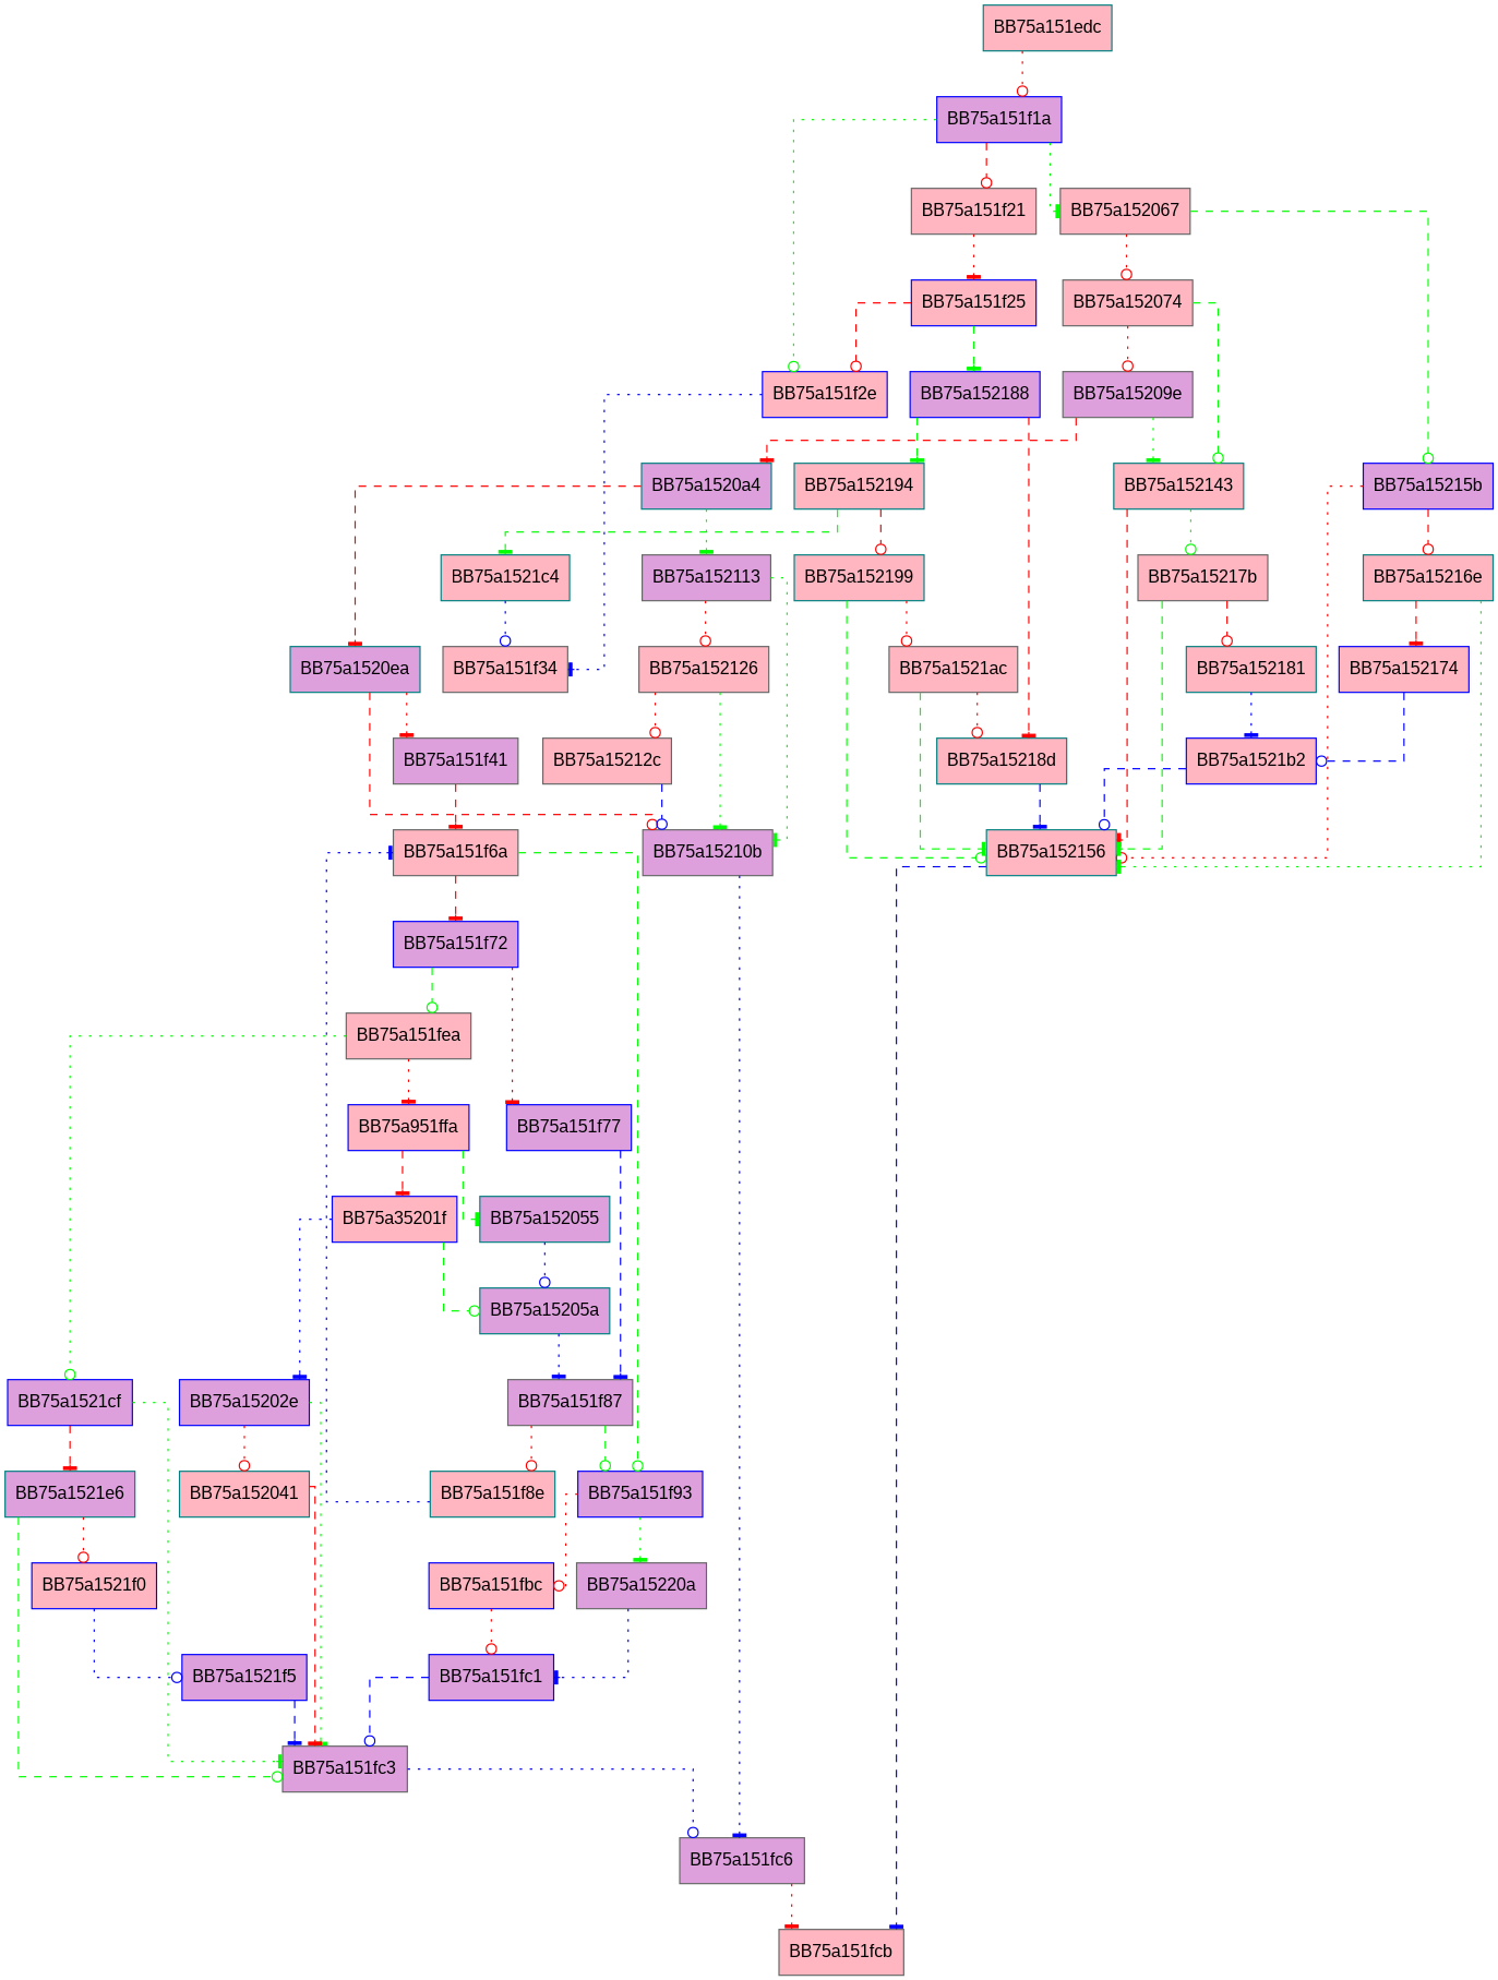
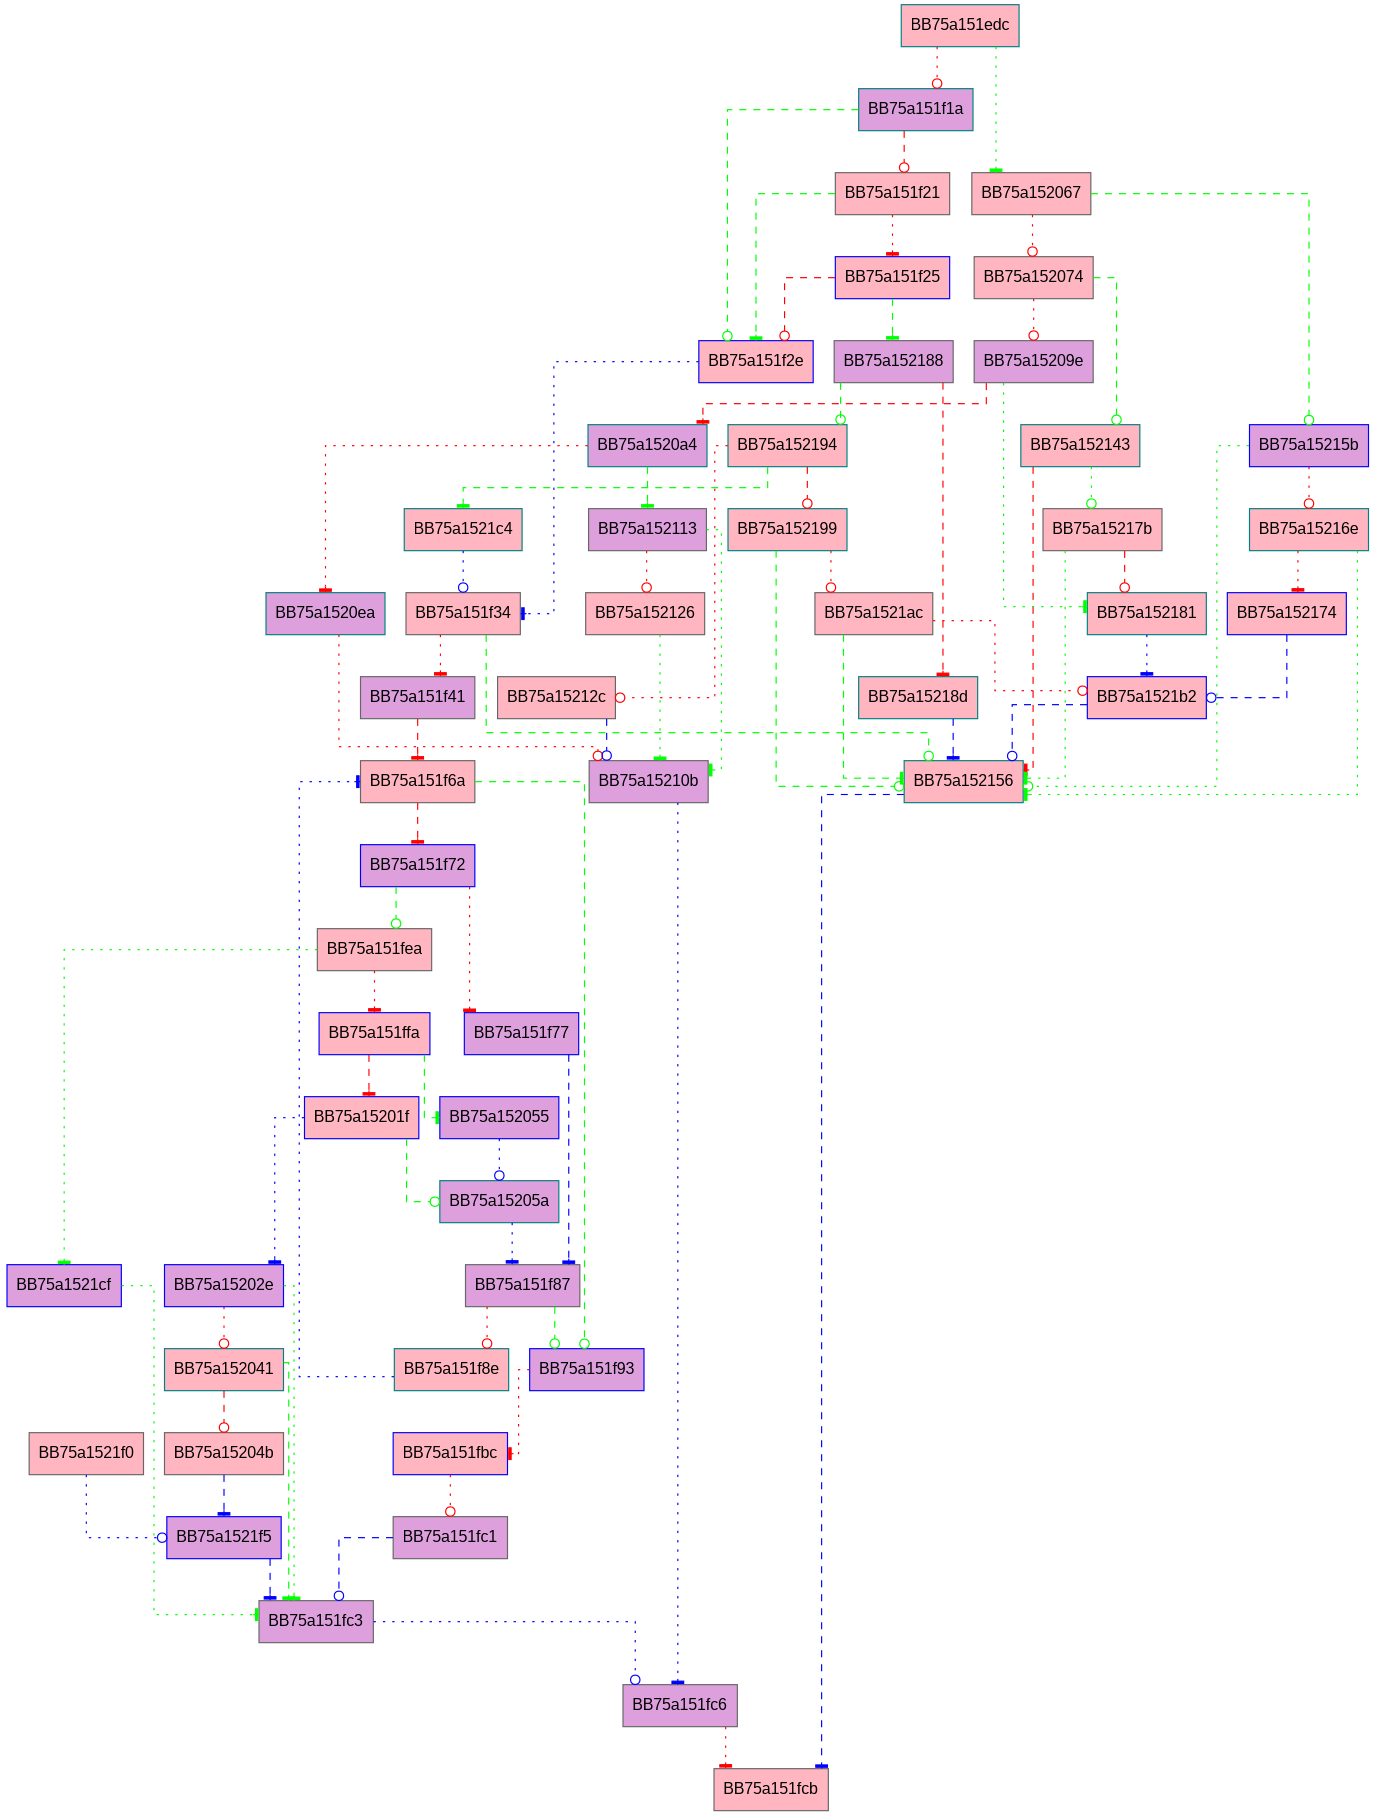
  digraph {
    fontname="Liberation Sans"
    splines=ortho
    node [color=gray40 fillcolor=lightpink fontname="Liberation Sans" shape=box style=filled]
    edge [arrowhead=tee color=red fontname="Liberation Sans" style=dashed]
    BB75a151edc [color=teal]
    BB75a152067
-   BB75a151f1a [color=blue fillcolor=plum]
+   BB75a151f1a [color=teal fillcolor=plum]
    BB75a15215b [color=blue fillcolor=plum]
    BB75a152074
    BB75a151f2e [color=blue]
    BB75a151f21
    BB75a152156 [color=teal]
    BB75a15216e [color=teal]
    BB75a152143 [color=teal]
    BB75a15209e [fillcolor=plum]
    BB75a151f34
    BB75a151f25 [color=blue]
    BB75a151f41 [fillcolor=plum]
-   BB75a152188 [color=blue fillcolor=plum]
+   BB75a152188 [fillcolor=plum]
    BB75a152194 [color=teal]
    BB75a15218d [color=teal]
    BB75a1521c4 [color=teal]
    BB75a152199 [color=teal]
    BB75a151fcb
    BB75a151f6a
    BB75a151f93 [color=blue fillcolor=plum]
    BB75a151f72 [color=blue fillcolor=plum]
-   BB75a15220a [fillcolor=plum]
    BB75a151fbc [color=blue]
    BB75a151fea
    BB75a151f77 [color=blue fillcolor=plum]
-   BB75a151fc1 [color=blue fillcolor=plum]
+   BB75a151fc1 [fillcolor=plum]
    BB75a1521cf [color=blue fillcolor=plum]
-   BB75a151ffa [color=blue label=BB75a951ffa]
+   BB75a151ffa [color=blue]
    BB75a151f87 [fillcolor=plum]
    BB75a151fc3 [fillcolor=plum]
-   BB75a1521e6 [color=teal fillcolor=plum]
-   BB75a152055 [color=teal fillcolor=plum]
-   BB75a15201f [color=blue label=BB75a35201f]
+   BB75a152055 [color=blue fillcolor=plum]
+   BB75a15201f [color=blue]
    BB75a151f8e [color=teal]
    BB75a151fc6 [fillcolor=plum]
-   BB75a1521f0 [color=blue]
+   BB75a1521f0
    BB75a15205a [color=teal fillcolor=plum]
    BB75a15202e [color=blue fillcolor=plum]
    BB75a152041 [color=teal]
+   BB75a15204b
    BB75a1521f5 [color=blue fillcolor=plum]
    BB75a152174 [color=blue]
    BB75a15217b
    n46 [color=teal fillcolor=plum label=BB75a1520a4]
    BB75a152181 [color=teal]
    BB75a152113 [fillcolor=plum]
    BB75a1520ea [color=teal fillcolor=plum]
    BB75a15210b [fillcolor=plum]
    BB75a152126
    BB75a15212c
    BB75a1521b2 [color=blue]
    BB75a1521ac
-   BB75a151f1a -> BB75a152067 [color=green style=dotted]
+   BB75a151edc -> BB75a152067 [color=green style=dotted]
    BB75a151edc -> BB75a151f1a [arrowhead=odot style=dotted]
    BB75a152067 -> BB75a15215b [arrowhead=odot color=green]
    BB75a152067 -> BB75a152074 [arrowhead=odot style=dotted]
-   BB75a151f1a -> BB75a151f2e [arrowhead=odot color=green style=dotted]
+   BB75a151f1a -> BB75a151f2e [arrowhead=odot color=green]
    BB75a151f1a -> BB75a151f21 [arrowhead=odot]
-   BB75a15215b -> BB75a152156 [arrowhead=odot style=dotted]
-   BB75a15215b -> BB75a15216e [arrowhead=odot]
+   BB75a15215b -> BB75a152156 [arrowhead=odot color=green style=dotted]
+   BB75a15215b -> BB75a15216e [arrowhead=odot style=dotted]
    BB75a152074 -> BB75a152143 [arrowhead=odot color=green]
    BB75a152074 -> BB75a15209e [arrowhead=odot style=dotted]
    BB75a151f2e -> BB75a151f34 [color=blue style=dotted]
+   BB75a151f21 -> BB75a151f2e [color=green]
    BB75a151f21 -> BB75a151f25 [style=dotted]
    BB75a152156 -> BB75a151fcb [color=blue]
    BB75a15216e -> BB75a152156 [color=green style=dotted]
-   BB75a15216e -> BB75a152174
+   BB75a15216e -> BB75a152174 [style=dotted]
    BB75a152143 -> BB75a152156
    BB75a152143 -> BB75a15217b [arrowhead=odot color=green style=dotted]
-   BB75a15209e -> BB75a152143 [color=green style=dotted]
+   BB75a15209e -> BB75a152181 [color=green style=dotted]
    BB75a15209e -> n46
-   BB75a1520ea -> BB75a151f41 [style=dotted]
+   BB75a151f34 -> BB75a152156 [arrowhead=odot color=green]
+   BB75a151f34 -> BB75a151f41 [style=dotted]
    BB75a151f25 -> BB75a151f2e [arrowhead=odot]
    BB75a151f25 -> BB75a152188 [color=green]
    BB75a151f41 -> BB75a151f6a
-   BB75a152188 -> BB75a152194 [color=green]
+   BB75a152188 -> BB75a152194 [arrowhead=odot color=green]
    BB75a152188 -> BB75a15218d
    BB75a152194 -> BB75a1521c4 [color=green]
    BB75a152194 -> BB75a152199 [arrowhead=odot]
    BB75a15218d -> BB75a152156 [color=blue]
    BB75a1521c4 -> BB75a151f34 [arrowhead=odot color=blue style=dotted]
    BB75a152199 -> BB75a152156 [arrowhead=odot color=green]
    BB75a152199 -> BB75a1521ac [arrowhead=odot style=dotted]
    BB75a151f6a -> BB75a151f93 [arrowhead=odot color=green]
    BB75a151f6a -> BB75a151f72
-   BB75a151f93 -> BB75a15220a [color=green style=dotted]
-   BB75a151f93 -> BB75a151fbc [arrowhead=odot style=dotted]
+   BB75a151f93 -> BB75a151fbc [style=dotted]
    BB75a151f72 -> BB75a151fea [arrowhead=odot color=green]
    BB75a151f72 -> BB75a151f77 [style=dotted]
-   BB75a15220a -> BB75a151fc1 [color=blue style=dotted]
    BB75a151fbc -> BB75a151fc1 [arrowhead=odot style=dotted]
-   BB75a151fea -> BB75a1521cf [arrowhead=odot color=green style=dotted]
+   BB75a151fea -> BB75a1521cf [color=green style=dotted]
    BB75a151fea -> BB75a151ffa [style=dotted]
    BB75a151f77 -> BB75a151f87 [color=blue]
    BB75a151fc1 -> BB75a151fc3 [arrowhead=odot color=blue]
    BB75a1521cf -> BB75a151fc3 [color=green style=dotted]
-   BB75a1521cf -> BB75a1521e6
    BB75a151ffa -> BB75a152055 [color=green]
    BB75a151ffa -> BB75a15201f
    BB75a151f87 -> BB75a151f93 [arrowhead=odot color=green]
    BB75a151f87 -> BB75a151f8e [arrowhead=odot style=dotted]
    BB75a151fc3 -> BB75a151fc6 [arrowhead=odot color=blue style=dotted]
-   BB75a1521e6 -> BB75a151fc3 [arrowhead=odot color=green]
-   BB75a1521e6 -> BB75a1521f0 [arrowhead=odot style=dotted]
    BB75a152055 -> BB75a15205a [arrowhead=odot color=blue style=dotted]
    BB75a15201f -> BB75a15205a [arrowhead=odot color=green]
    BB75a15201f -> BB75a15202e [color=blue style=dotted]
    BB75a151f8e -> BB75a151f6a [color=blue style=dotted]
    BB75a151fc6 -> BB75a151fcb [style=dotted]
    BB75a1521f0 -> BB75a1521f5 [arrowhead=odot color=blue style=dotted]
    BB75a15205a -> BB75a151f87 [color=blue style=dotted]
    BB75a15202e -> BB75a151fc3 [color=green style=dotted]
    BB75a15202e -> BB75a152041 [arrowhead=odot style=dotted]
-   BB75a152041 -> BB75a151fc3
+   BB75a152041 -> BB75a151fc3 [color=green]
+   BB75a152041 -> BB75a15204b [arrowhead=odot]
+   BB75a15204b -> BB75a1521f5 [color=blue]
    BB75a1521f5 -> BB75a151fc3 [color=blue]
    BB75a152174 -> BB75a1521b2 [arrowhead=odot color=blue]
-   BB75a15217b -> BB75a152156 [color=green]
+   BB75a15217b -> BB75a152156 [color=green style=dotted]
    BB75a15217b -> BB75a152181 [arrowhead=odot]
-   n46 -> BB75a152113 [color=green style=dotted]
-   n46 -> BB75a1520ea
+   n46 -> BB75a152113 [color=green]
+   n46 -> BB75a1520ea [style=dotted]
    BB75a152181 -> BB75a1521b2 [color=blue style=dotted]
    BB75a152113 -> BB75a15210b [color=green style=dotted]
    BB75a152113 -> BB75a152126 [arrowhead=odot style=dotted]
-   BB75a1520ea -> BB75a15210b [arrowhead=odot]
+   BB75a1520ea -> BB75a15210b [arrowhead=odot style=dotted]
    BB75a15210b -> BB75a151fc6 [color=blue style=dotted]
    BB75a152126 -> BB75a15210b [color=green style=dotted]
-   BB75a152126 -> BB75a15212c [arrowhead=odot style=dotted]
+   BB75a152194 -> BB75a15212c [arrowhead=odot style=dotted]
    BB75a15212c -> BB75a15210b [arrowhead=odot color=blue]
    BB75a1521b2 -> BB75a152156 [arrowhead=odot color=blue]
    BB75a1521ac -> BB75a152156 [color=green]
-   BB75a1521ac -> BB75a15218d [arrowhead=odot style=dotted]
+   BB75a1521ac -> BB75a1521b2 [arrowhead=odot style=dotted]
  }
